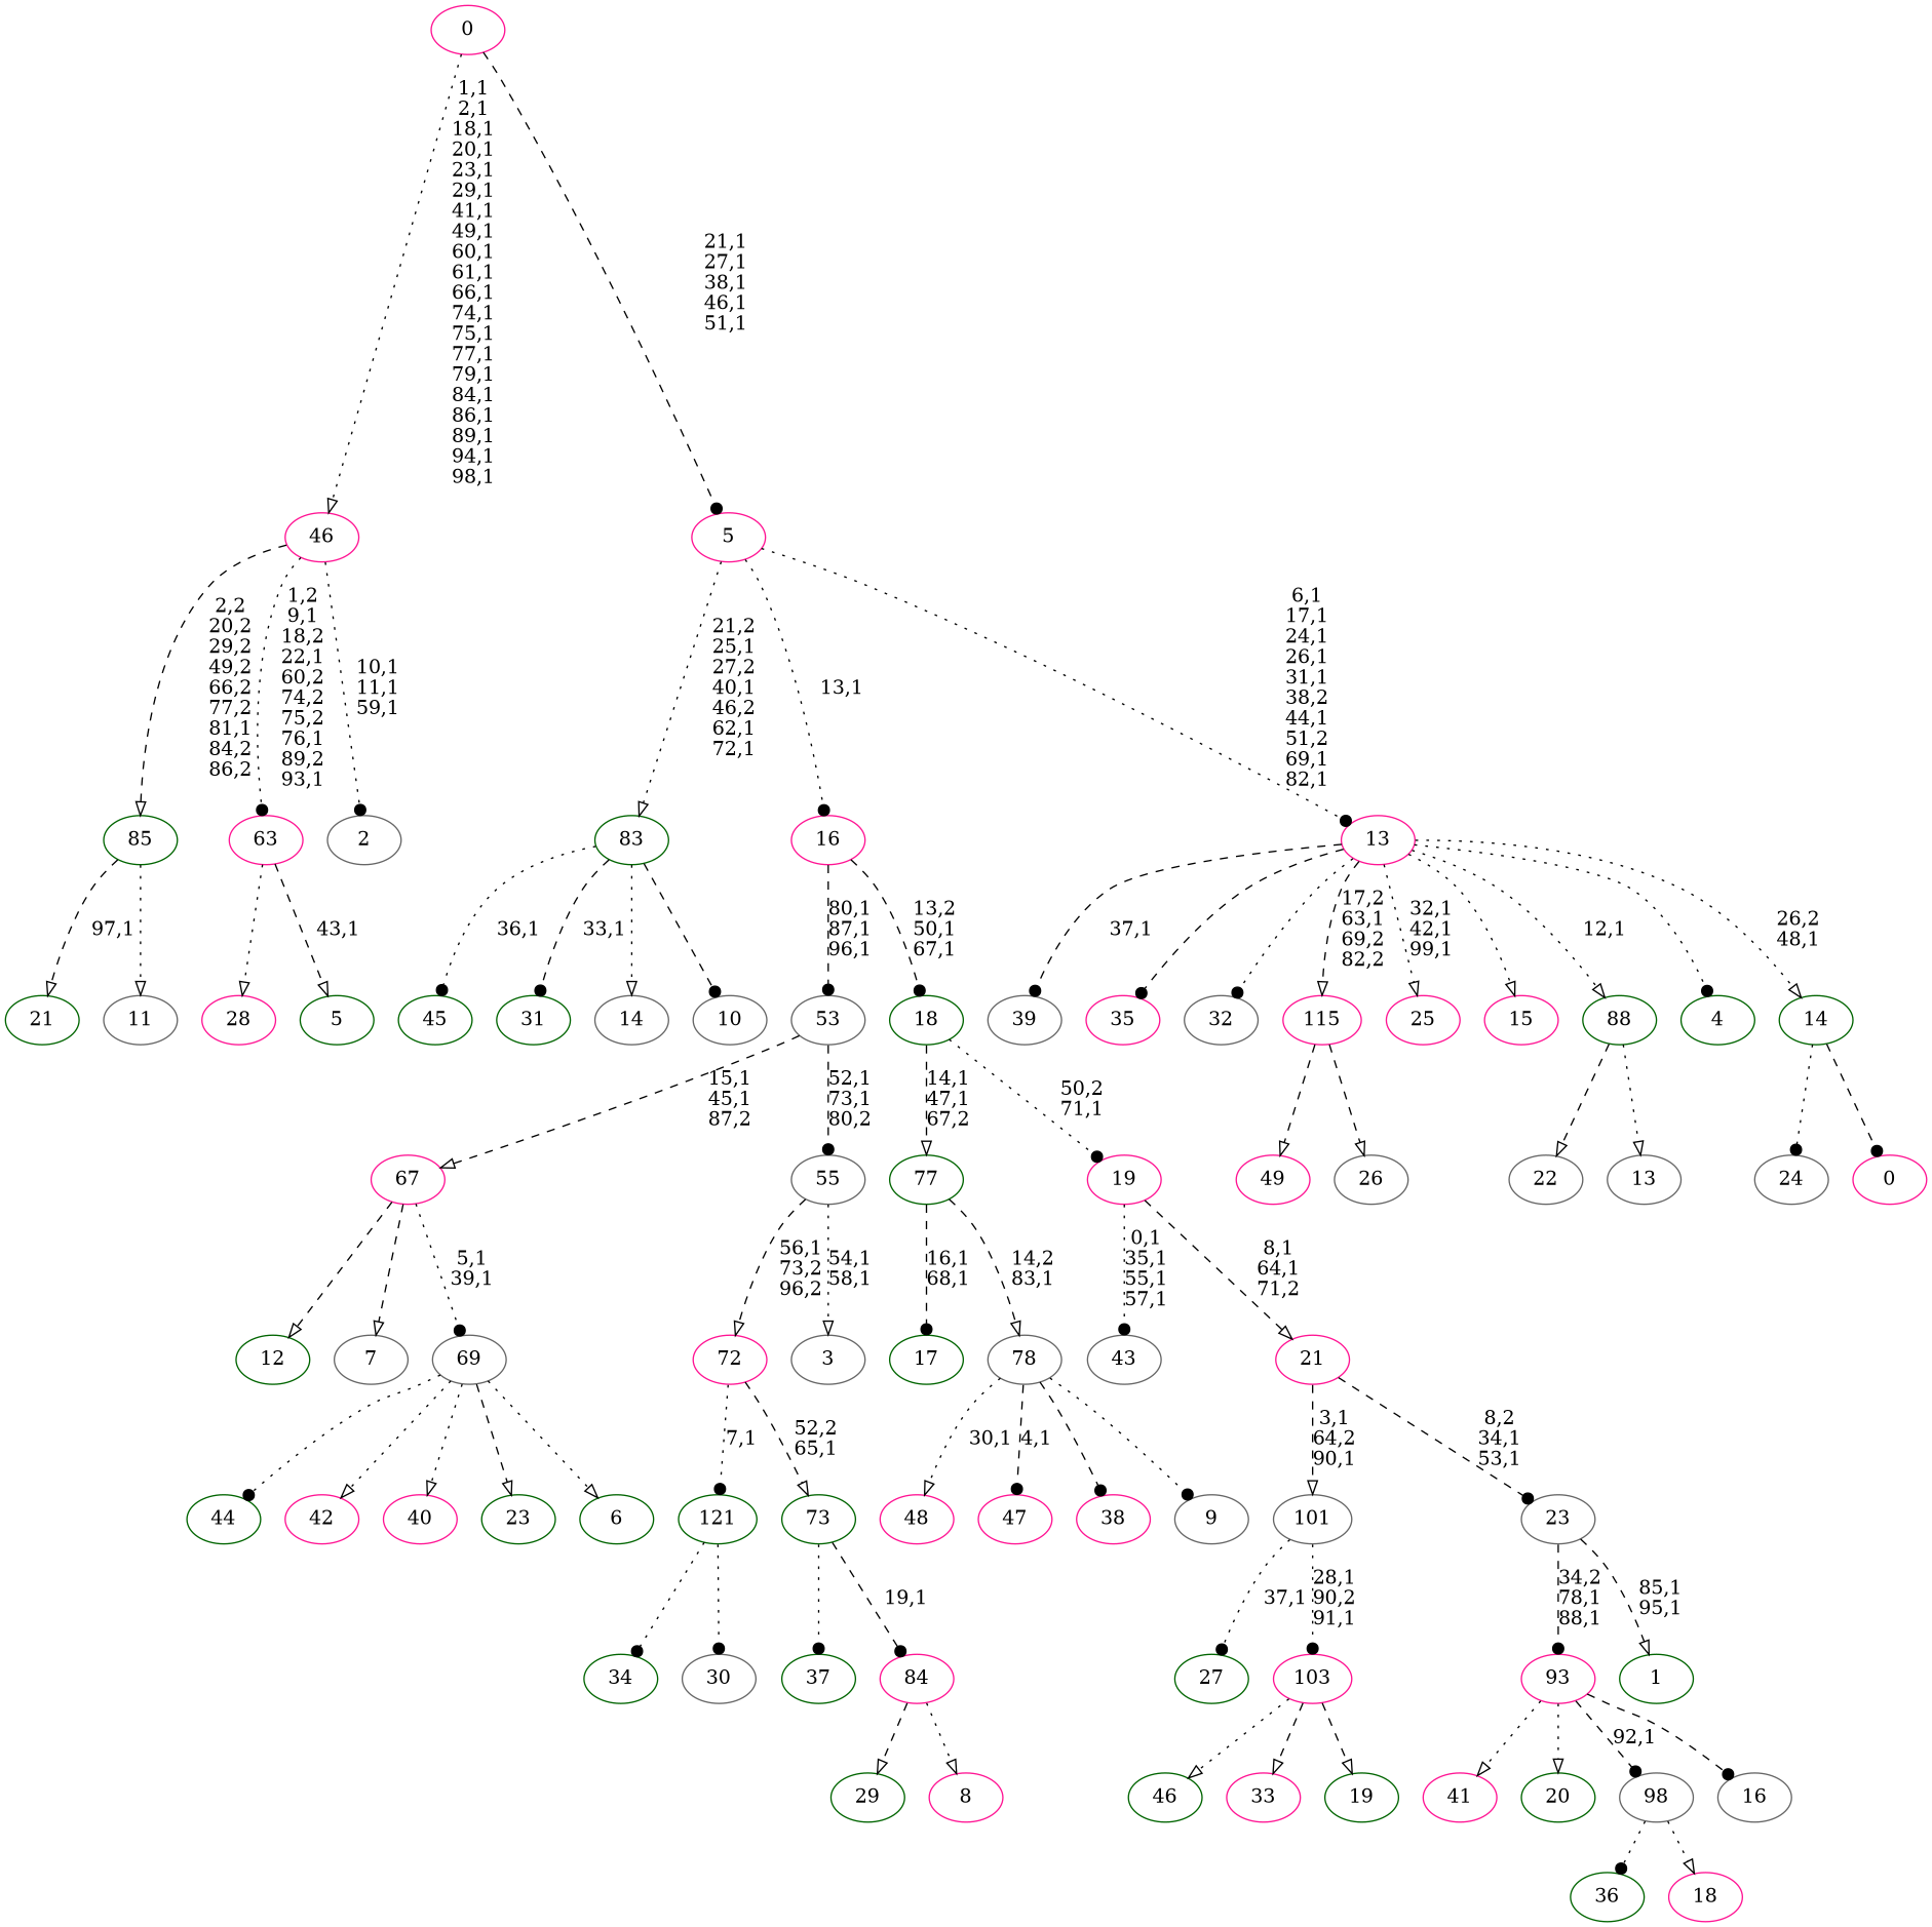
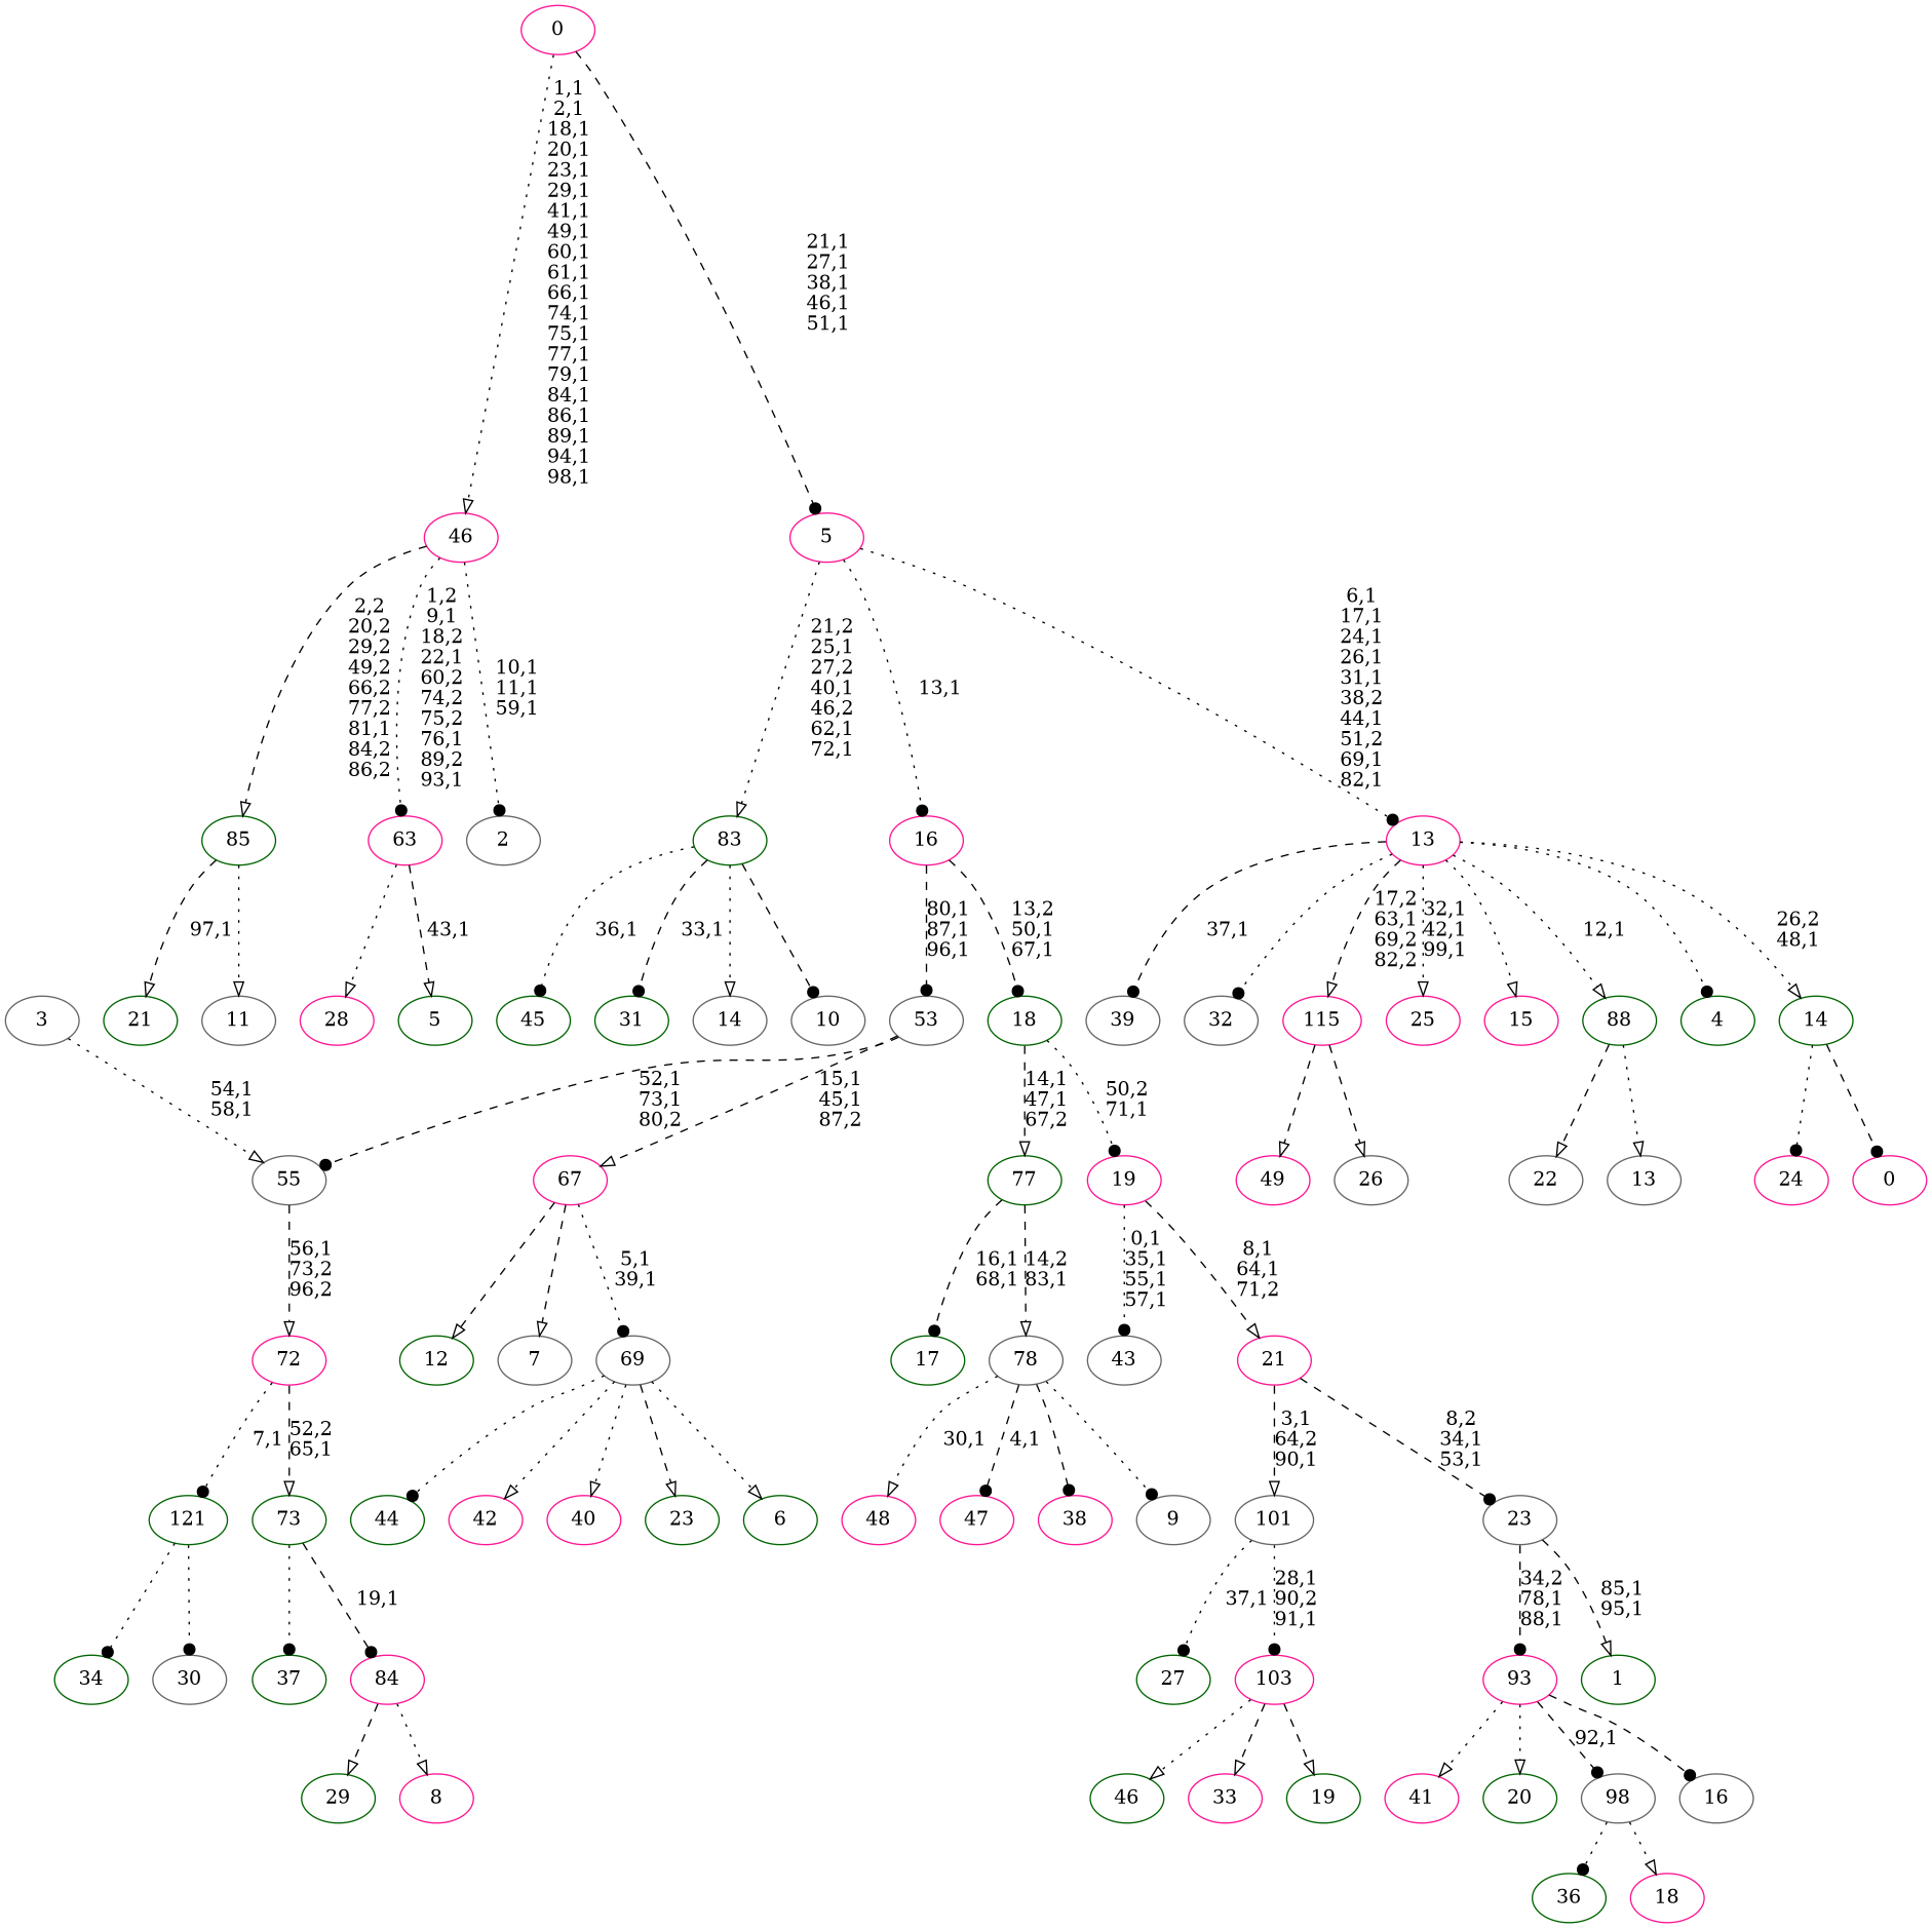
  digraph {
    node [color=deeppink]
    edge [arrowhead=onormal style=dotted]
    n1 [label=49]
    n2 [label=48]
    n3 [label=47]
    n4 [color=darkgreen label=46]
    n5 [color=darkgreen label=45]
    n6 [color=darkgreen label=44]
    n7 [color=gray40 label=43]
    n8 [label=42]
    n9 [label=41]
    n10 [label=40]
    n11 [color=gray40 label=39]
    n12 [label=38]
    n13 [color=darkgreen label=37]
    n14 [color=darkgreen label=36]
-   n15 [label=35]
    n16 [color=darkgreen label=34]
    n17 [label=33]
    n18 [color=gray40 label=32]
    n19 [color=darkgreen label=31]
    n20 [color=gray40 label=30]
    121 [color=darkgreen]
    n22 [color=darkgreen label=29]
    n23 [label=28]
    n24 [color=darkgreen label=27]
    n25 [color=gray40 label=26]
    115
    n27 [label=25]
-   n28 [color=gray40 label=24]
+   n28 [label=24]
    n29 [color=darkgreen label=23]
    n30 [color=gray40 label=22]
    n31 [color=darkgreen label=21]
    n32 [color=darkgreen label=20]
    n33 [color=darkgreen label=19]
    103
    101 [color=gray40]
    n36 [label=18]
    98 [color=gray40]
    n38 [color=darkgreen label=17]
    n39 [color=gray40 label=16]
    93
    n41 [label=15]
    n42 [color=gray40 label=14]
    n43 [color=gray40 label=13]
    88 [color=darkgreen]
    n45 [color=darkgreen label=12]
    n46 [color=gray40 label=11]
    85 [color=darkgreen]
    n48 [color=gray40 label=10]
    83 [color=darkgreen]
    n50 [color=gray40 label=9]
    78 [color=gray40]
    77 [color=darkgreen]
    n53 [label=8]
    n54 [label=84]
    73 [color=darkgreen]
    72
    n57 [color=gray40 label=7]
    n58 [color=darkgreen label=6]
    69 [color=gray40]
    67
    n61 [color=darkgreen label=5]
    63
    n63 [color=darkgreen label=4]
    n64 [color=gray40 label=3]
    55 [color=gray40]
    53 [color=gray40]
    n67 [color=gray40 label=2]
    46
    n69 [color=darkgreen label=1]
    23 [color=gray40]
    21
    19
    18 [color=darkgreen]
    16
    n75 [label=0]
    14 [color=darkgreen]
    13
    5
    0
    121 -> n16 [arrowhead=dot]
    121 -> n20 [arrowhead=dot]
    115 -> n1 [style=dashed]
    115 -> n25 [style=dashed]
    103 -> n4
    103 -> n17 [style=dashed]
    103 -> n33 [style=dashed]
    101 -> n24 [arrowhead=dot label="37,1"]
    101 -> 103 [arrowhead=dot label="28,1\n90,2\n91,1"]
    98 -> n14 [arrowhead=dot]
    98 -> n36
    93 -> n9
    93 -> n32
    93 -> 98 [arrowhead=dot label="92,1" style=dashed]
    93 -> n39 [arrowhead=dot style=dashed]
    88 -> n30 [style=dashed]
    88 -> n43
    85 -> n31 [label="97,1" style=dashed]
    85 -> n46
    83 -> n5 [arrowhead=dot label="36,1"]
    83 -> n19 [arrowhead=dot label="33,1" style=dashed]
    83 -> n42
    83 -> n48 [arrowhead=dot style=dashed]
    78 -> n2 [label="30,1"]
    78 -> n3 [arrowhead=dot label="4,1" style=dashed]
    78 -> n12 [arrowhead=dot style=dashed]
    78 -> n50 [arrowhead=dot]
    77 -> n38 [arrowhead=dot label="16,1\n68,1" style=dashed]
    77 -> 78 [label="14,2\n83,1" style=dashed]
    n54 -> n22 [style=dashed]
    n54 -> n53
    73 -> n13 [arrowhead=dot]
    73 -> n54 [arrowhead=dot label="19,1" style=dashed]
    72 -> 121 [arrowhead=dot label="7,1"]
    72 -> 73 [label="52,2\n65,1" style=dashed]
    69 -> n6 [arrowhead=dot]
    69 -> n8
    69 -> n10
    69 -> n29 [style=dashed]
    69 -> n58
    67 -> n45 [style=dashed]
    67 -> n57 [style=dashed]
    67 -> 69 [arrowhead=dot label="5,1\n39,1"]
    63 -> n23
    63 -> n61 [label="43,1" style=dashed]
    55 -> 72 [label="56,1\n73,2\n96,2" style=dashed]
-   55 -> n64 [label="54,1\n58,1"]
+   n64 -> 55 [label="54,1\n58,1"]
    53 -> 67 [label="15,1\n45,1\n87,2" style=dashed]
    53 -> 55 [arrowhead=dot label="52,1\n73,1\n80,2" style=dashed]
    46 -> 85 [label="2,2\n20,2\n29,2\n49,2\n66,2\n77,2\n81,1\n84,2\n86,2" style=dashed]
    46 -> 63 [arrowhead=dot label="1,2\n9,1\n18,2\n22,1\n60,2\n74,2\n75,2\n76,1\n89,2\n93,1"]
    46 -> n67 [arrowhead=dot label="10,1\n11,1\n59,1"]
    23 -> 93 [arrowhead=dot label="34,2\n78,1\n88,1" style=dashed]
    23 -> n69 [label="85,1\n95,1" style=dashed]
    21 -> 101 [label="3,1\n64,2\n90,1" style=dashed]
    21 -> 23 [arrowhead=dot label="8,2\n34,1\n53,1" style=dashed]
    19 -> n7 [arrowhead=dot label="0,1\n35,1\n55,1\n57,1"]
    19 -> 21 [label="8,1\n64,1\n71,2" style=dashed]
    18 -> 77 [label="14,1\n47,1\n67,2" style=dashed]
    18 -> 19 [arrowhead=dot label="50,2\n71,1"]
    16 -> 53 [arrowhead=dot label="80,1\n87,1\n96,1" style=dashed]
    16 -> 18 [arrowhead=dot label="13,2\n50,1\n67,1" style=dashed]
    14 -> n28 [arrowhead=dot]
    14 -> n75 [arrowhead=dot style=dashed]
    13 -> n11 [arrowhead=dot label="37,1" style=dashed]
-   13 -> n15 [arrowhead=dot style=dashed]
    13 -> n18 [arrowhead=dot]
    13 -> 115 [label="17,2\n63,1\n69,2\n82,2" style=dashed]
    13 -> n27 [label="32,1\n42,1\n99,1"]
    13 -> n41
    13 -> 88 [label="12,1"]
    13 -> n63 [arrowhead=dot]
    13 -> 14 [label="26,2\n48,1"]
    5 -> 83 [label="21,2\n25,1\n27,2\n40,1\n46,2\n62,1\n72,1"]
    5 -> 16 [arrowhead=dot label="13,1"]
    5 -> 13 [arrowhead=dot label="6,1\n17,1\n24,1\n26,1\n31,1\n38,2\n44,1\n51,2\n69,1\n82,1"]
    0 -> 46 [label="1,1\n2,1\n18,1\n20,1\n23,1\n29,1\n41,1\n49,1\n60,1\n61,1\n66,1\n74,1\n75,1\n77,1\n79,1\n84,1\n86,1\n89,1\n94,1\n98,1"]
    0 -> 5 [arrowhead=dot label="21,1\n27,1\n38,1\n46,1\n51,1" style=dashed]
  }
